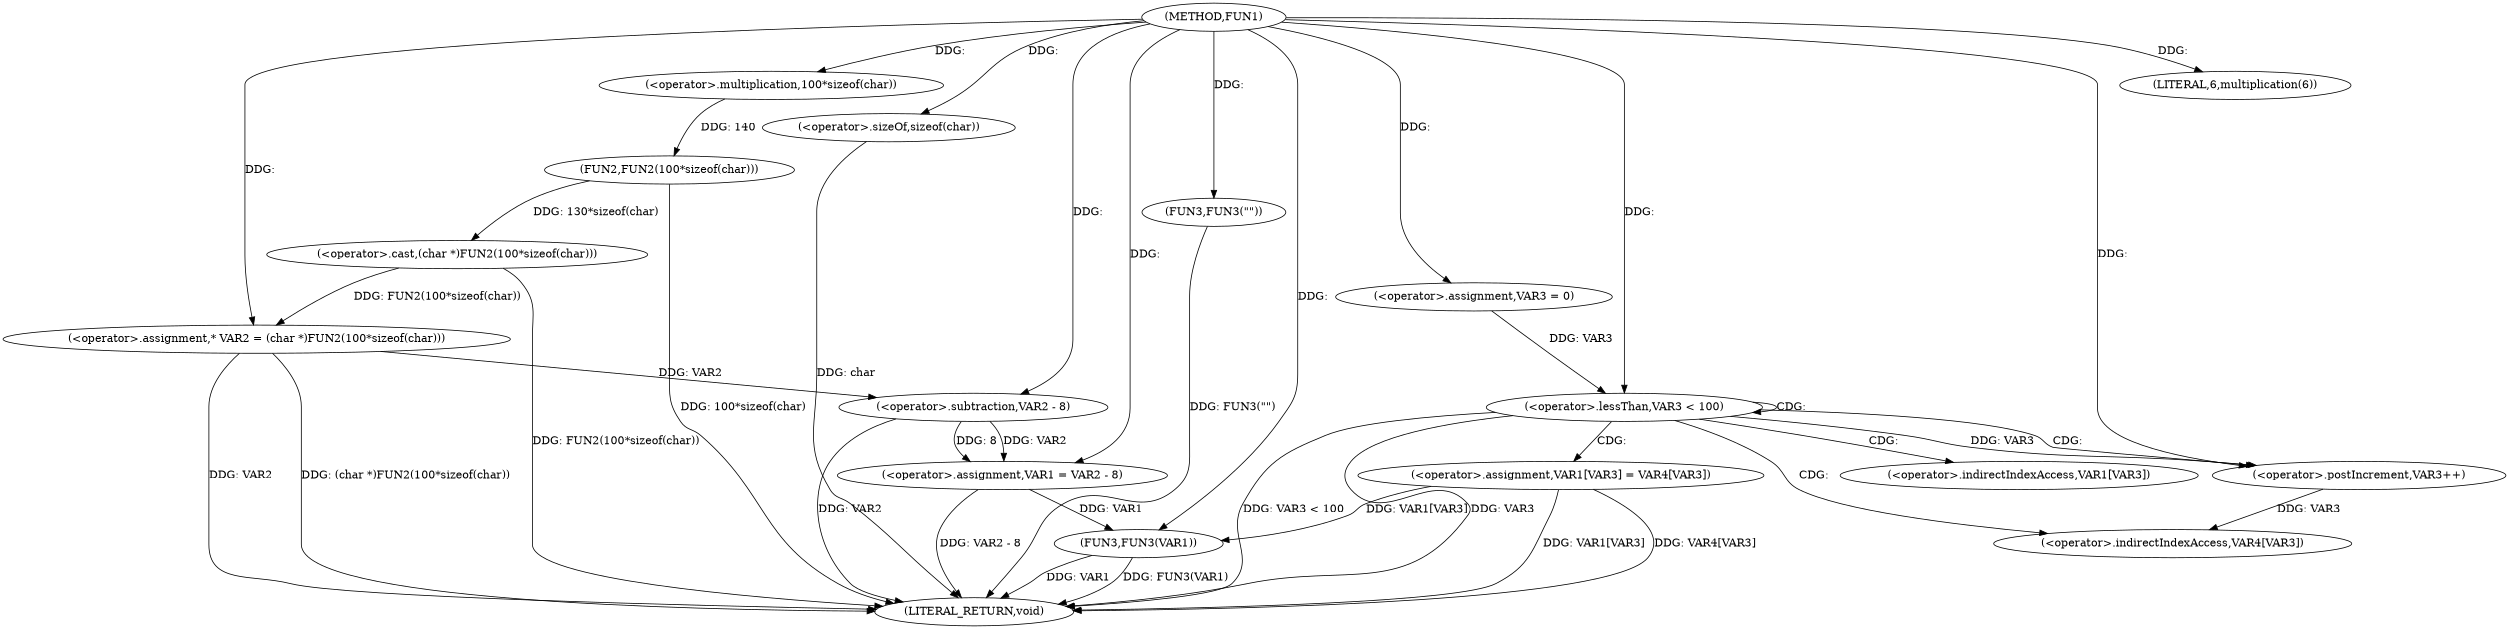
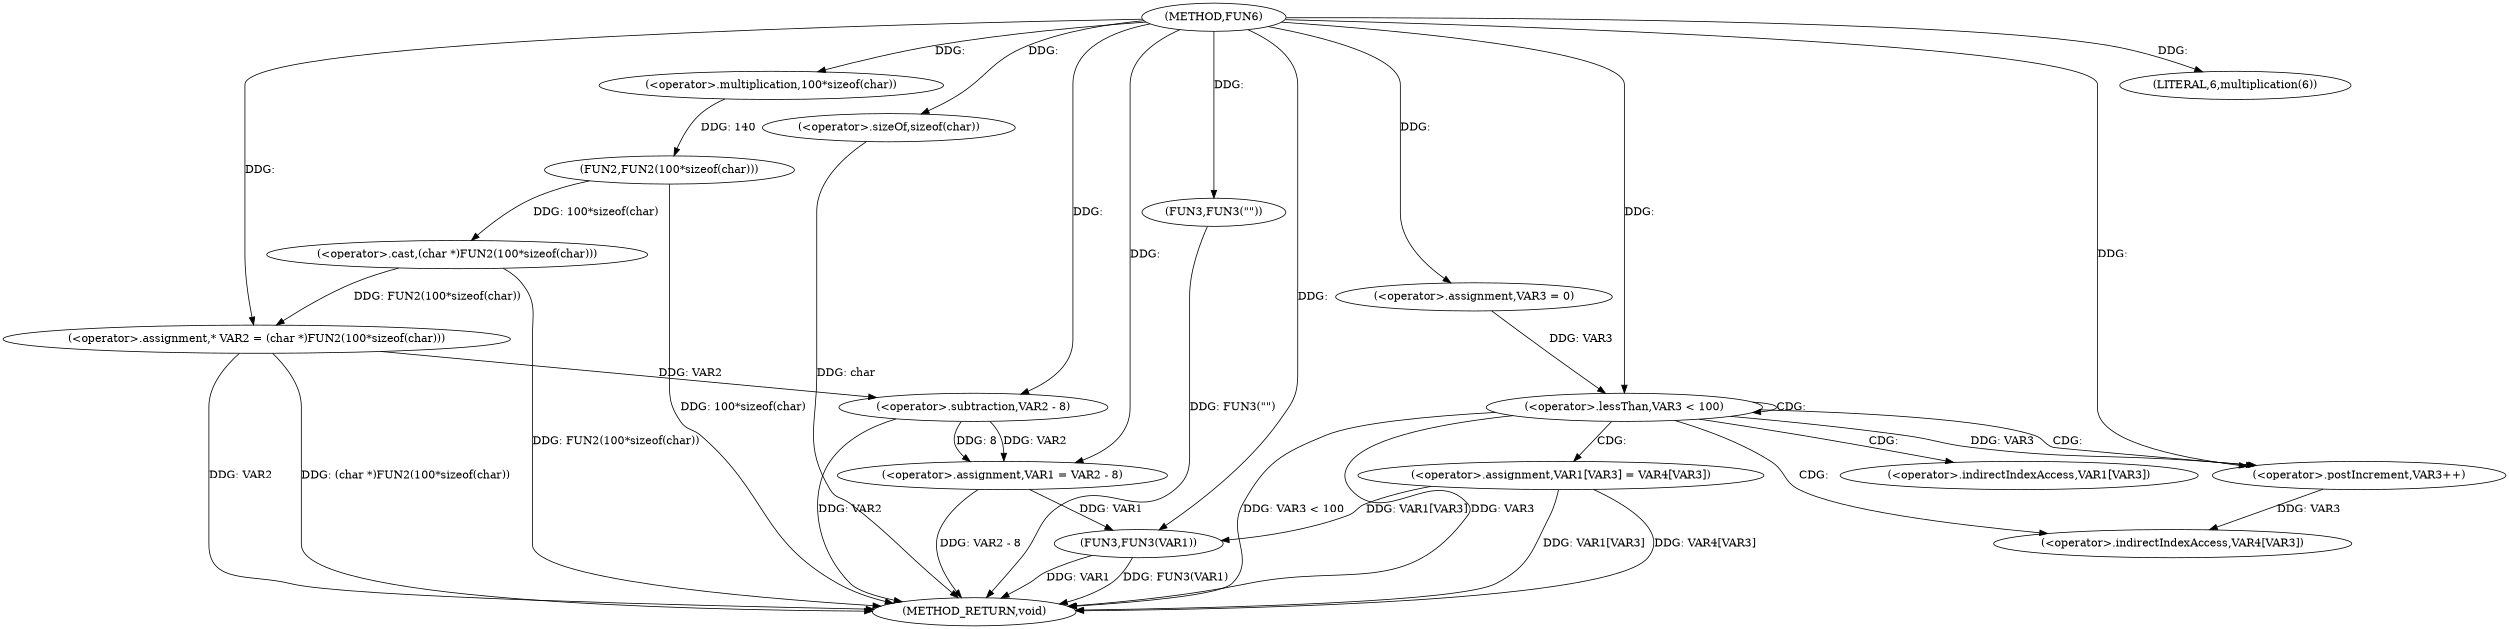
  digraph {
-   n1 [label="(METHOD,FUN1)"]
+   n1 [label="(METHOD,FUN6)"]
    n2 [label="(<operator>.assignment,* VAR2 = (char *)FUN2(100*sizeof(char)))"]
    n3 [label="(<operator>.multiplication,100*sizeof(char))"]
    n4 [label="(<operator>.sizeOf,sizeof(char))"]
    n5 [label="(LITERAL,6,multiplication(6))"]
    n6 [label="(<operator>.assignment,VAR1 = VAR2 - 8)"]
    n7 [label="(<operator>.subtraction,VAR2 - 8)"]
    n8 [label="(FUN3,FUN3(\"\"))"]
    n9 [label="(<operator>.assignment,VAR3 = 0)"]
    n10 [label="(<operator>.lessThan,VAR3 < 100)"]
    n11 [label="(<operator>.postIncrement,VAR3++)"]
    n12 [label="(FUN3,FUN3(VAR1))"]
-   n13 [label="(LITERAL_RETURN,void)"]
+   n13 [label="(METHOD_RETURN,void)"]
    n14 [label="(FUN2,FUN2(100*sizeof(char)))"]
    n15 [label="(<operator>.assignment,VAR1[VAR3] = VAR4[VAR3])"]
    n16 [label="(<operator>.indirectIndexAccess,VAR1[VAR3])"]
    n17 [label="(<operator>.indirectIndexAccess,VAR4[VAR3])"]
    n18 [label="(<operator>.cast,(char *)FUN2(100*sizeof(char)))"]
    n1 -> n2 [label="DDG: "]
    n1 -> n3 [label="DDG: "]
    n1 -> n4 [label="DDG: "]
    n1 -> n5 [label="DDG: "]
    n1 -> n6 [label="DDG: "]
    n1 -> n7 [label="DDG: "]
    n1 -> n8 [label="DDG: "]
    n1 -> n9 [label="DDG: "]
    n1 -> n10 [label="DDG: "]
    n1 -> n11 [label="DDG: "]
    n1 -> n12 [label="DDG: "]
    n2 -> n7 [label="DDG: VAR2"]
    n2 -> n13 [label="DDG: VAR2"]
    n2 -> n13 [label="DDG: (char *)FUN2(100*sizeof(char))"]
    n3 -> n14 [label="DDG: 140"]
    n4 -> n13 [label="DDG: char"]
    n6 -> n12 [label="DDG: VAR1"]
    n6 -> n13 [label="DDG: VAR2 - 8"]
    n7 -> n6 [label="DDG: VAR2"]
    n7 -> n6 [label="DDG: 8"]
    n7 -> n13 [label="DDG: VAR2"]
    n8 -> n13 [label="DDG: FUN3(\"\")"]
    n9 -> n10 [label="DDG: VAR3"]
    n10 -> n10 [label="CDG: "]
    n10 -> n11 [label="DDG: VAR3"]
    n10 -> n11 [label="CDG: "]
    n10 -> n13 [label="DDG: VAR3 < 100"]
    n10 -> n13 [label="DDG: VAR3"]
    n10 -> n15 [label="CDG: "]
    n10 -> n16 [label="CDG: "]
    n10 -> n17 [label="CDG: "]
    n11 -> n17 [label="DDG: VAR3"]
    n12 -> n13 [label="DDG: VAR1"]
    n12 -> n13 [label="DDG: FUN3(VAR1)"]
    n14 -> n13 [label="DDG: 100*sizeof(char)"]
-   n14 -> n18 [label="DDG: 130*sizeof(char)"]
+   n14 -> n18 [label="DDG: 100*sizeof(char)"]
    n15 -> n12 [label="DDG: VAR1[VAR3]"]
    n15 -> n13 [label="DDG: VAR1[VAR3]"]
    n15 -> n13 [label="DDG: VAR4[VAR3]"]
    n18 -> n2 [label="DDG: FUN2(100*sizeof(char))"]
    n18 -> n13 [label="DDG: FUN2(100*sizeof(char))"]
  }
